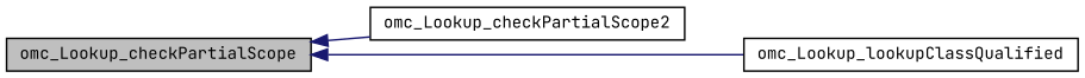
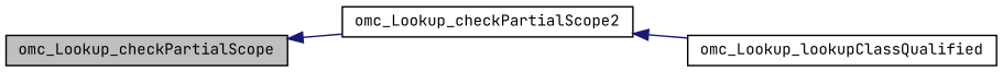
  digraph {
    fontname="JetBrains Mono"
    rankdir=LR
    node [color=black fillcolor=white fontname="JetBrains Mono" fontsize=10 shape=record style=filled]
    edge [color=midnightblue dir=back fontname="JetBrains Mono" fontsize=10 labelfontname=Helvetica labelfontsize=10 style=solid]
    n1 [fillcolor=grey75 fontcolor=black height=0.2 label=omc_Lookup_checkPartialScope width=0.4]
    n2 [height=0.2 label=omc_Lookup_checkPartialScope2 width=0.4]
    n3 [height=0.2 label=omc_Lookup_lookupClassQualified width=0.4]
    n1 -> n2
-   n1 -> n3
+   n2 -> n3
  }
